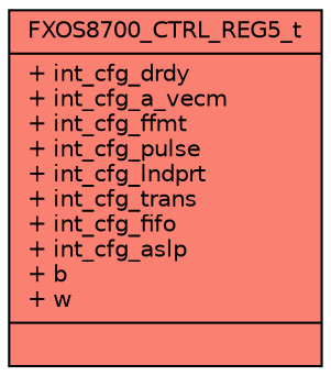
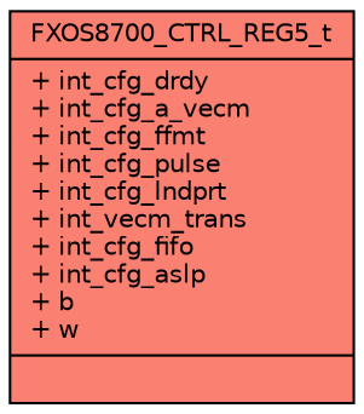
  digraph {
-   n1 [color=black fillcolor=salmon fontcolor=black fontname=Helvetica fontsize=10 height=0.2 label="{FXOS8700_CTRL_REG5_t\n|+ int_cfg_drdy\l+ int_cfg_a_vecm\l+ int_cfg_ffmt\l+ int_cfg_pulse\l+ int_cfg_lndprt\l+ int_cfg_trans\l+ int_cfg_fifo\l+ int_cfg_aslp\l+ b\l+ w\l|}" shape=record style=filled width=0.4]
+   n1 [color=black fillcolor=salmon fontcolor=black fontname=Helvetica fontsize=10 height=0.2 label="{FXOS8700_CTRL_REG5_t\n|+ int_cfg_drdy\l+ int_cfg_a_vecm\l+ int_cfg_ffmt\l+ int_cfg_pulse\l+ int_cfg_lndprt\l+ int_vecm_trans\l+ int_cfg_fifo\l+ int_cfg_aslp\l+ b\l+ w\l|}" shape=record style=filled width=0.4]
  }
